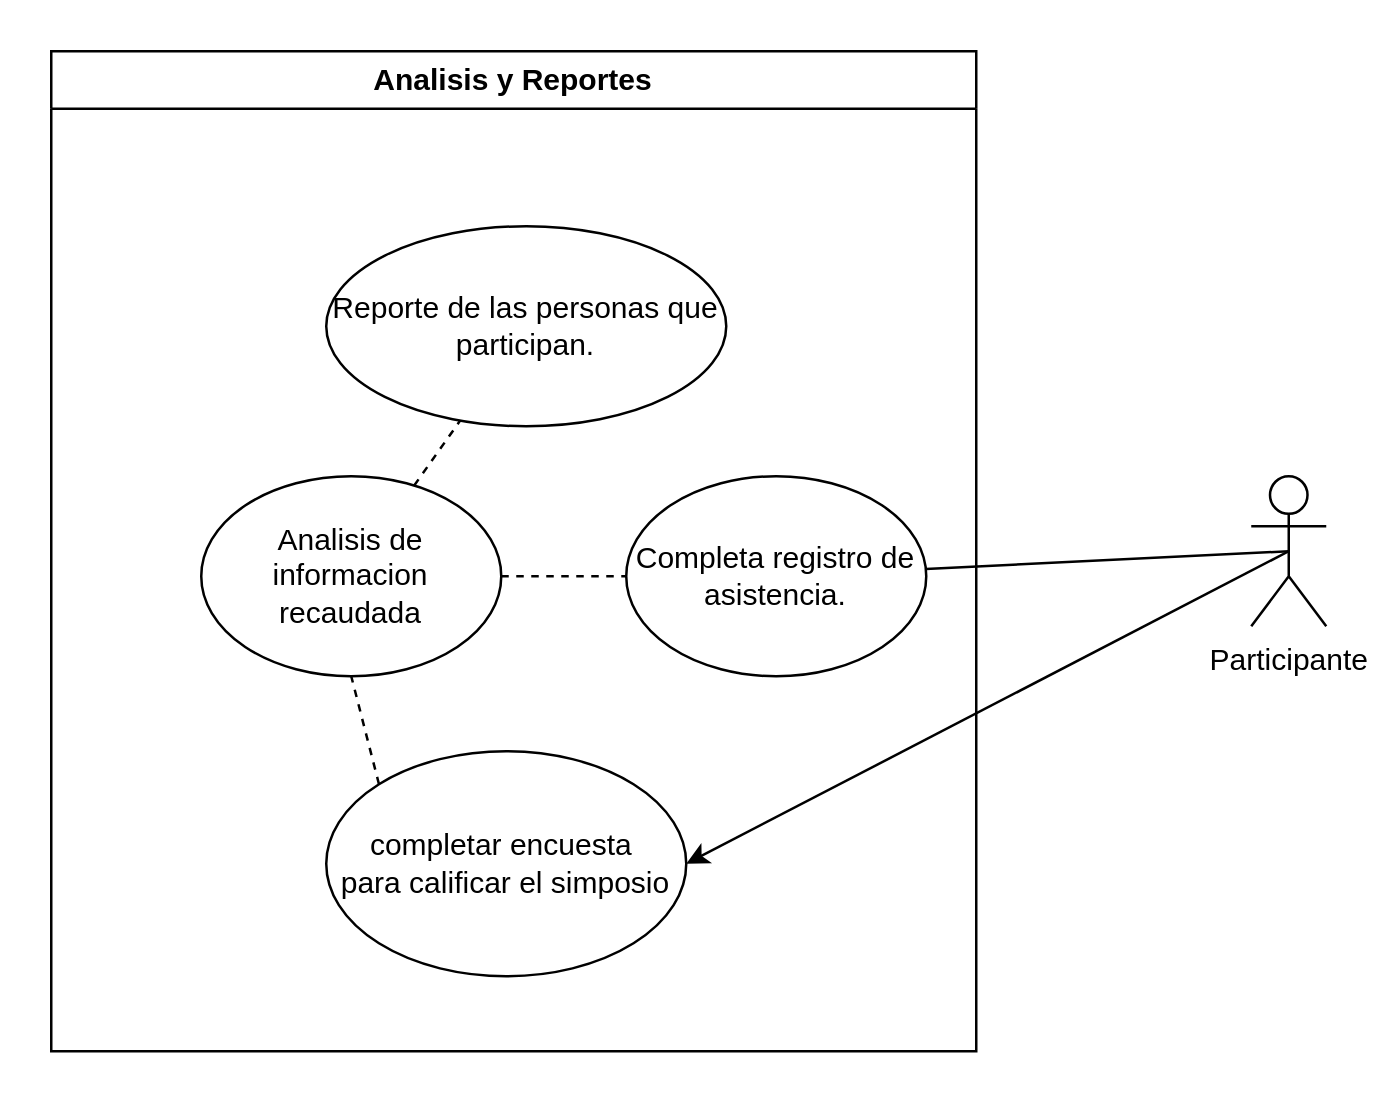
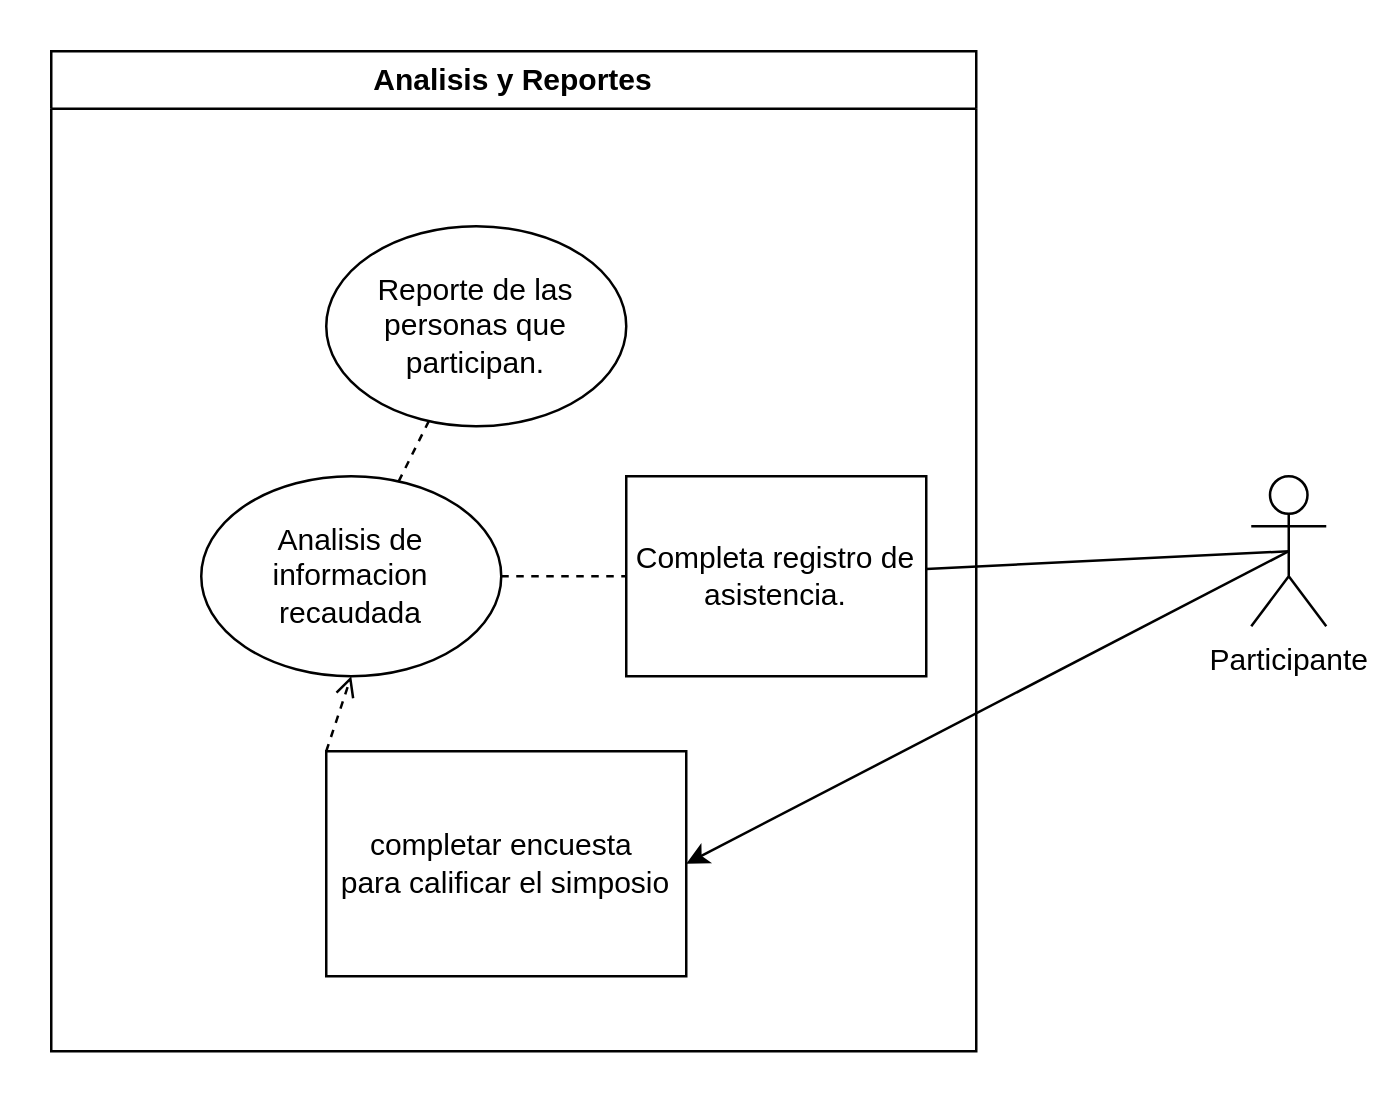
  <mxCell id="0" />
  <mxCell id="1" parent="0" />
  <mxCell id="2" value="Analisis y Reportes" style="swimlane;whiteSpace=wrap;html=1;" vertex="1" parent="1"><mxGeometry x="20" y="20" width="370" height="400" as="geometry" /></mxCell>
- <mxCell id="3" style="rounded=0;orthogonalLoop=1;jettySize=auto;html=1;exitX=0;exitY=0;exitDx=0;exitDy=0;entryX=0.5;entryY=1;entryDx=0;entryDy=0;dashed=1;endArrow=none;endFill=0;" edge="1" parent="2" source="4" target="7"><mxGeometry relative="1" as="geometry" /></mxCell>
- <mxCell id="4" value="completar encuesta&amp;nbsp;&lt;div&gt;para calificar el simposio&lt;/div&gt;" style="ellipse;whiteSpace=wrap;html=1;" vertex="1" parent="2"><mxGeometry x="110" y="280" width="144" height="90" as="geometry" /></mxCell>
- <mxCell id="5" value="Reporte de las personas que participan." style="ellipse;whiteSpace=wrap;html=1;" vertex="1" parent="2"><mxGeometry x="110" y="70" width="160" height="80" as="geometry" /></mxCell>
+ <mxCell id="3" style="rounded=0;orthogonalLoop=1;jettySize=auto;html=1;exitX=0;exitY=0;exitDx=0;exitDy=0;entryX=0.5;entryY=1;entryDx=0;entryDy=0;dashed=1;endArrow=open;endFill=0;" edge="1" parent="2" source="4" target="7"><mxGeometry relative="1" as="geometry" /></mxCell>
+ <mxCell id="4" value="completar encuesta&amp;nbsp;&lt;div&gt;para calificar el simposio&lt;/div&gt;" style="whiteSpace=wrap;html=1;rounded=0;" vertex="1" parent="2"><mxGeometry x="110" y="280" width="144" height="90" as="geometry" /></mxCell>
+ <mxCell id="5" value="Reporte de las personas que participan." style="ellipse;whiteSpace=wrap;html=1;" vertex="1" parent="2"><mxGeometry x="110" y="70" width="120" height="80" as="geometry" /></mxCell>
  <mxCell id="6" value="" style="rounded=0;orthogonalLoop=1;jettySize=auto;html=1;endArrow=none;endFill=0;dashed=1;" edge="1" parent="2" source="7" target="5"><mxGeometry relative="1" as="geometry" /></mxCell>
  <mxCell id="7" value="Analisis de informacion recaudada" style="ellipse;whiteSpace=wrap;html=1;" vertex="1" parent="2"><mxGeometry x="60" y="170" width="120" height="80" as="geometry" /></mxCell>
- <mxCell id="8" value="Completa registro de asistencia." style="ellipse;whiteSpace=wrap;html=1;" vertex="1" parent="2"><mxGeometry x="230" y="170" width="120" height="80" as="geometry" /></mxCell>
+ <mxCell id="8" value="Completa registro de asistencia." style="whiteSpace=wrap;html=1;rounded=0;" vertex="1" parent="2"><mxGeometry x="230" y="170" width="120" height="80" as="geometry" /></mxCell>
  <mxCell id="9" value="" style="rounded=0;orthogonalLoop=1;jettySize=auto;html=1;endArrow=none;endFill=0;dashed=1;entryX=0;entryY=0.5;entryDx=0;entryDy=0;exitX=1;exitY=0.5;exitDx=0;exitDy=0;" edge="1" parent="2" source="7" target="8"><mxGeometry relative="1" as="geometry"><mxPoint x="167" y="190" as="sourcePoint" /><mxPoint x="173" y="160" as="targetPoint" /></mxGeometry></mxCell>
  <mxCell id="10" style="rounded=0;orthogonalLoop=1;jettySize=auto;html=1;exitX=0.5;exitY=0.5;exitDx=0;exitDy=0;exitPerimeter=0;entryX=1;entryY=0.5;entryDx=0;entryDy=0;" edge="1" parent="1" source="12" target="4"><mxGeometry relative="1" as="geometry" /></mxCell>
  <mxCell id="11" style="rounded=0;orthogonalLoop=1;jettySize=auto;html=1;exitX=0.5;exitY=0.5;exitDx=0;exitDy=0;exitPerimeter=0;endArrow=none;endFill=0;" edge="1" parent="1" source="12" target="8"><mxGeometry relative="1" as="geometry" /></mxCell>
  <mxCell id="12" value="Participante" style="shape=umlActor;verticalLabelPosition=bottom;verticalAlign=top;html=1;outlineConnect=0;" vertex="1" parent="1"><mxGeometry x="500" y="190" width="30" height="60" as="geometry" /></mxCell>
